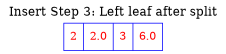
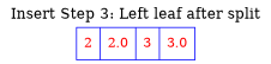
  digraph {
    fontsize=16
    label="Insert Step 3: Left leaf after split"
    labelloc=top
-   n1 [color=blue fontcolor=red label="<f0> 2 | 2.0 | <f1> 3 | 6.0" shape=record]
+   n1 [color=blue fontcolor=red label="<f0> 2 | 2.0 | <f1> 3 | 3.0" shape=record]
  }
